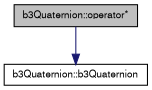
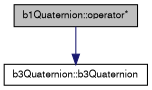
  digraph {
    rankdir=TB
    node [color=black fontname=FreeSans fontsize=10 shape=record]
-   n1 [fillcolor=grey75 fontcolor=black height=0.2 label="b3Quaternion::operator*" style=filled width=0.4]
+   n1 [fillcolor=grey75 fontcolor=black height=0.2 label="b1Quaternion::operator*" style=filled width=0.4]
    n2 [height=0.2 label="b3Quaternion::b3Quaternion" width=0.4]
    n1 -> n2 [color=midnightblue fontname=FreeSans fontsize=10 labelfontname=FreeSans labelfontsize=10 style=solid]
  }
